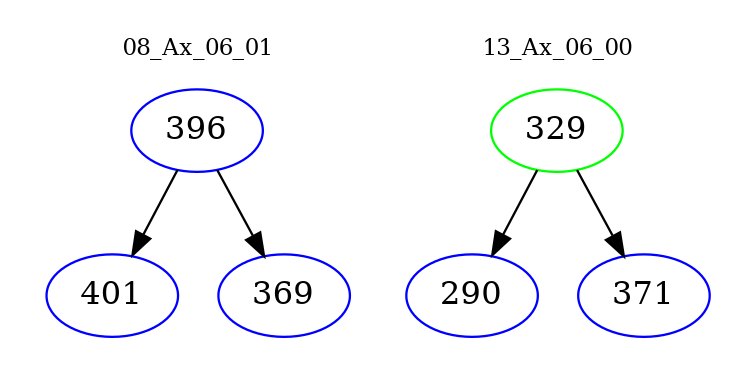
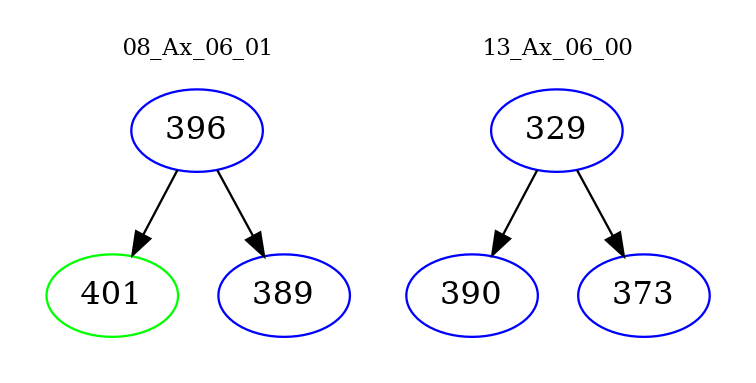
  digraph {
    node [color=blue]
    edge [color=black]
-   n1 [label=401]
+   n1 [color=green label=401]
    n2 [label=396]
-   n3 [label=369]
-   n4 [color=green label=329]
-   n5 [label=290]
-   n6 [label=371]
+   n3 [label=389]
+   n4 [label=329]
+   n5 [label=390]
+   n6 [label=373]
    subgraph cluster_1 {
      color=white
      fontsize=10
      label="08_Ax_06_01"
      n1
      n2
      n3
    }
    subgraph cluster_2 {
      color=white
      fontsize=10
      label="13_Ax_06_00"
      n4
      n5
      n6
    }
    n2 -> n1
    n2 -> n3
    n4 -> n5
    n4 -> n6
  }
